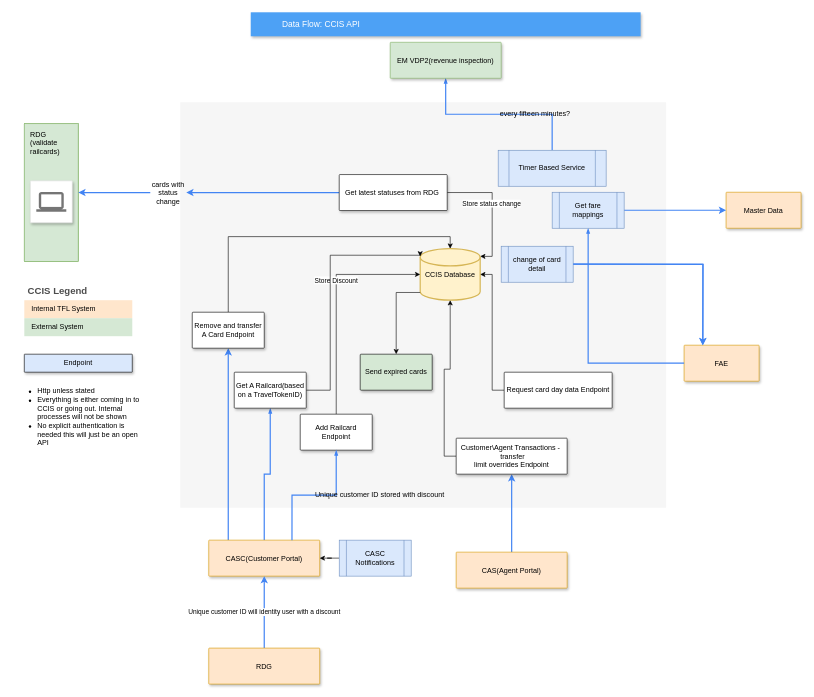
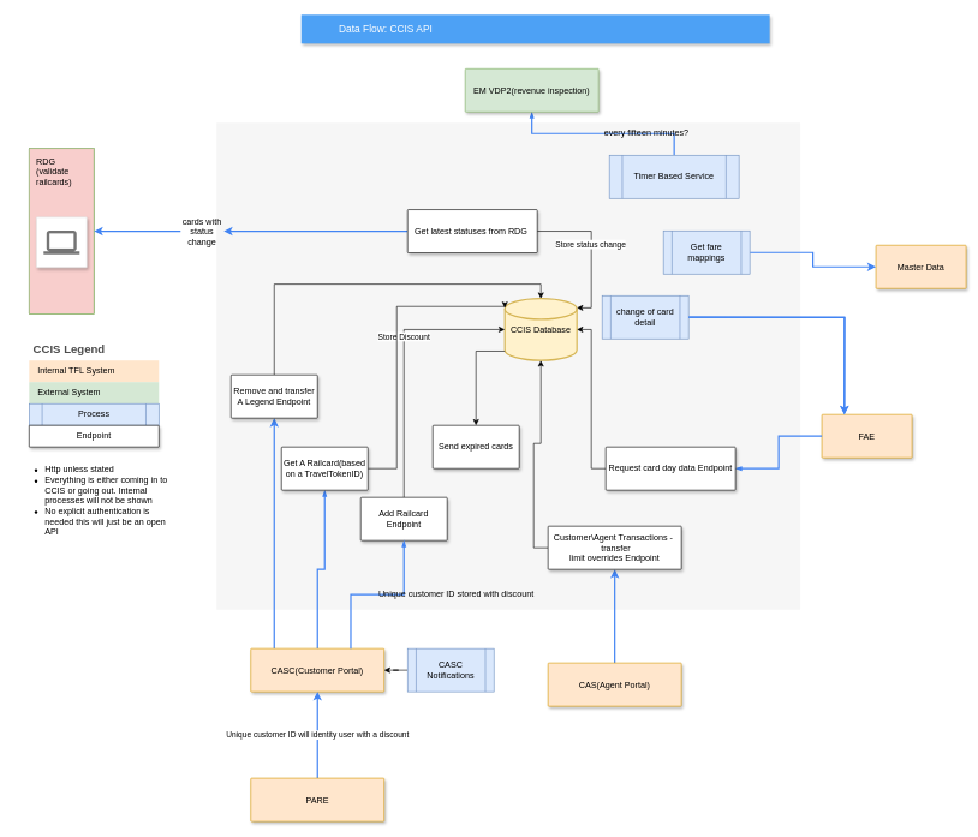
  <mxCell id="0" />
  <mxCell id="1" parent="0" />
  <mxCell id="2" value="" style="fillColor=#F6F6F6;strokeColor=none;shadow=0;gradientColor=none;fontSize=14;align=left;spacing=10;fontColor=#717171;9E9E9E;verticalAlign=top;spacingTop=-4;fontStyle=0;spacingLeft=40;html=1;" parent="1" vertex="1"><mxGeometry x="300" y="170" width="810" height="676" as="geometry" /></mxCell>
  <mxCell id="3" value="Data Flow: CCIS API" style="fillColor=#4DA1F5;strokeColor=none;shadow=1;gradientColor=none;fontSize=14;align=left;spacingLeft=50;fontColor=#ffffff;html=1;" parent="1" vertex="1"><mxGeometry x="417.5" y="20" width="650" height="40" as="geometry" /></mxCell>
  <mxCell id="4" value="every fifteen minutes?" style="edgeStyle=orthogonalEdgeStyle;rounded=0;orthogonalLoop=1;jettySize=auto;html=1;entryX=0.5;entryY=1;entryDx=0;entryDy=0;exitX=0.5;exitY=0;exitDx=0;exitDy=0;dashed=0;strokeColor=#4284F3;strokeWidth=2;align=left;verticalAlign=middle;fontFamily=Helvetica;fontSize=12;fontColor=#000000;labelBackgroundColor=none;elbow=vertical;startFill=1;startSize=4;endArrow=blockThin;endFill=1;endSize=4;" parent="1" source="37" target="5" edge="1"><mxGeometry relative="1" as="geometry"><mxPoint x="742.5" y="200" as="sourcePoint" /></mxGeometry></mxCell>
- <mxCell id="5" value="EM VDP2(revenue inspection)" style="strokeColor=#82b366;shadow=1;strokeWidth=1;rounded=1;absoluteArcSize=1;arcSize=2;fillColor=#d5e8d4;" parent="1" vertex="1"><mxGeometry x="650" y="70" width="185" height="60" as="geometry" /></mxCell>
+ <mxCell id="5" value="EM VDP2(revenue inspection)" style="strokeColor=#82b366;shadow=1;strokeWidth=1;rounded=1;absoluteArcSize=1;arcSize=2;fillColor=#d5e8d4;" parent="1" vertex="1"><mxGeometry x="645" y="95" width="185" height="60" as="geometry" /></mxCell>
  <mxCell id="6" style="edgeStyle=orthogonalEdgeStyle;rounded=0;orthogonalLoop=1;jettySize=auto;html=1;entryX=0.5;entryY=1;entryDx=0;entryDy=0;strokeWidth=2;strokeColor=#4284F3;" parent="1" source="31" target="21" edge="1"><mxGeometry relative="1" as="geometry" /></mxCell>
  <mxCell id="7" value="" style="edgeStyle=orthogonalEdgeStyle;rounded=0;orthogonalLoop=1;jettySize=auto;html=1;strokeColor=#4284F3;strokeWidth=2;" parent="1" source="9" target="33" edge="1"><mxGeometry relative="1" as="geometry"><Array as="points"><mxPoint x="380" y="820" /><mxPoint x="380" y="820" /></Array></mxGeometry></mxCell>
  <mxCell id="8" value="" style="edgeStyle=orthogonalEdgeStyle;rounded=0;orthogonalLoop=1;jettySize=auto;html=1;entryX=0.5;entryY=1;entryDx=0;entryDy=0;strokeColor=#4284F3;dashed=0;strokeWidth=2;align=left;verticalAlign=middle;fontFamily=Helvetica;fontSize=12;fontColor=#000000;labelBackgroundColor=none;elbow=vertical;startFill=1;startSize=4;endArrow=blockThin;endFill=1;endSize=4;" parent="1" source="9" target="45" edge="1"><mxGeometry relative="1" as="geometry" /></mxCell>
  <mxCell id="9" value="CASC(Customer Portal)" style="strokeColor=#d79b00;shadow=1;strokeWidth=1;rounded=1;absoluteArcSize=1;arcSize=2;fillColor=#ffe6cc;" parent="1" vertex="1"><mxGeometry x="347.5" y="900" width="185" height="60" as="geometry" /></mxCell>
  <mxCell id="10" value="" style="group;fillColor=#d5e8d4;strokeColor=#82b366;gradientColor=#97d077;" parent="1" vertex="1" connectable="0"><mxGeometry x="40" y="205.5" width="90" height="230" as="geometry" /></mxCell>
- <mxCell id="11" value="RDG&lt;div&gt;(validate&amp;nbsp;&lt;/div&gt;&lt;div&gt;railcards)&lt;/div&gt;" style="rounded=1;absoluteArcSize=1;arcSize=2;html=1;strokeColor=#82b366;shadow=0;dashed=0;fontSize=12;align=left;verticalAlign=top;spacing=10;spacingTop=-4;fillColor=#d5e8d4;" parent="10" vertex="1"><mxGeometry width="90" height="230" as="geometry" /></mxCell>
+ <mxCell id="11" value="RDG&lt;div&gt;(validate&amp;nbsp;&lt;/div&gt;&lt;div&gt;railcards)&lt;/div&gt;" style="rounded=1;absoluteArcSize=1;arcSize=2;html=1;strokeColor=#82b366;shadow=0;dashed=0;fontSize=12;align=left;verticalAlign=top;spacing=10;spacingTop=-4;fillColor=#f8cecc;" parent="10" vertex="1"><mxGeometry width="90" height="230" as="geometry" /></mxCell>
  <mxCell id="12" value="" style="strokeColor=#dddddd;fillColor=#ffffff;shadow=1;strokeWidth=1;rounded=1;absoluteArcSize=1;arcSize=2;labelPosition=center;verticalLabelPosition=middle;align=center;verticalAlign=bottom;spacingLeft=0;fontColor=#999999;fontSize=12;whiteSpace=wrap;spacingBottom=2;html=1;" parent="10" vertex="1"><mxGeometry x="10" y="95.5" width="70" height="70" as="geometry" /></mxCell>
  <mxCell id="13" value="" style="dashed=0;connectable=0;html=1;fillColor=#757575;strokeColor=none;shape=mxgraph.gcp2.laptop;part=1;" parent="12" vertex="1"><mxGeometry x="0.5" width="50" height="33" relative="1" as="geometry"><mxPoint x="-25" y="18.5" as="offset" /></mxGeometry></mxCell>
  <mxCell id="14" value="FAE" style="strokeColor=#d79b00;shadow=1;strokeWidth=1;rounded=1;absoluteArcSize=1;arcSize=2;fillColor=#ffe6cc;" parent="1" vertex="1"><mxGeometry x="1140" y="575" width="125" height="60" as="geometry" /></mxCell>
  <mxCell id="15" value="CCIS Database" style="strokeWidth=2;html=1;shape=mxgraph.flowchart.database;whiteSpace=wrap;fillColor=#fff2cc;strokeColor=#d6b656;" parent="1" vertex="1"><mxGeometry x="700" y="414" width="100" height="86" as="geometry" /></mxCell>
  <mxCell id="16" style="edgeStyle=orthogonalEdgeStyle;rounded=0;orthogonalLoop=1;jettySize=auto;html=1;entryX=0;entryY=0.5;entryDx=0;entryDy=0;entryPerimeter=0;exitX=0.5;exitY=0;exitDx=0;exitDy=0;" parent="1" source="39" target="15" edge="1"><mxGeometry relative="1" as="geometry"><mxPoint x="596.25" y="680" as="sourcePoint" /><mxPoint x="621.25" y="460" as="targetPoint" /></mxGeometry></mxCell>
  <mxCell id="17" value="Store Discount" style="edgeLabel;html=1;align=center;verticalAlign=middle;resizable=0;points=[];" parent="16" vertex="1" connectable="0"><mxGeometry x="0.2" y="2" relative="1" as="geometry"><mxPoint x="1" as="offset" /></mxGeometry></mxCell>
  <mxCell id="18" style="edgeStyle=orthogonalEdgeStyle;rounded=0;orthogonalLoop=1;jettySize=auto;html=1;entryX=1;entryY=0.15;entryDx=0;entryDy=0;entryPerimeter=0;exitX=1;exitY=0.5;exitDx=0;exitDy=0;" parent="1" source="42" target="15" edge="1"><mxGeometry relative="1" as="geometry"><mxPoint x="742.5" y="351" as="sourcePoint" /></mxGeometry></mxCell>
  <mxCell id="19" value="Store status change" style="edgeLabel;html=1;align=center;verticalAlign=middle;resizable=0;points=[];" parent="18" vertex="1" connectable="0"><mxGeometry x="-0.08" y="-2" relative="1" as="geometry"><mxPoint as="offset" /></mxGeometry></mxCell>
  <mxCell id="20" style="edgeStyle=orthogonalEdgeStyle;rounded=0;orthogonalLoop=1;jettySize=auto;html=1;exitX=0;exitY=0.5;exitDx=0;exitDy=0;entryX=0.5;entryY=1;entryDx=0;entryDy=0;entryPerimeter=0;" parent="1" source="21" target="15" edge="1"><mxGeometry relative="1" as="geometry" /></mxCell>
  <mxCell id="21" value="Customer\Agent Transactions - &#10; transfer&#10;limit overrides Endpoint" style="shadow=1;strokeWidth=1;rounded=1;absoluteArcSize=1;arcSize=2;" parent="1" vertex="1"><mxGeometry x="760" y="730" width="185" height="60" as="geometry" /></mxCell>
  <mxCell id="22" value="" style="edgeStyle=orthogonalEdgeStyle;rounded=0;orthogonalLoop=1;jettySize=auto;html=1;entryX=1;entryY=0.5;entryDx=0;entryDy=0;strokeWidth=2;strokeColor=#4284F3;exitX=0;exitY=0.5;exitDx=0;exitDy=0;" parent="1" source="42" target="24" edge="1"><mxGeometry relative="1" as="geometry"><mxPoint x="650" y="320.5" as="sourcePoint" /><mxPoint x="230" y="321" as="targetPoint" /><Array as="points" /></mxGeometry></mxCell>
  <mxCell id="23" value="" style="edgeStyle=orthogonalEdgeStyle;rounded=0;orthogonalLoop=1;jettySize=auto;html=1;entryX=1;entryY=0.5;entryDx=0;entryDy=0;strokeWidth=2;strokeColor=#4284F3;exitX=0;exitY=0.5;exitDx=0;exitDy=0;" parent="1" source="24" target="11" edge="1"><mxGeometry relative="1" as="geometry"><mxPoint x="650" y="321" as="sourcePoint" /><mxPoint x="130" y="321" as="targetPoint" /></mxGeometry></mxCell>
  <mxCell id="24" value="cards with status change" style="text;html=1;align=center;verticalAlign=middle;whiteSpace=wrap;rounded=0;" parent="1" vertex="1"><mxGeometry x="250" y="305.5" width="60" height="30" as="geometry" /></mxCell>
- <mxCell id="25" value="" style="edgeStyle=orthogonalEdgeStyle;rounded=0;orthogonalLoop=1;jettySize=auto;html=1;dashed=0;strokeColor=#4284F3;strokeWidth=2;align=left;verticalAlign=middle;fontFamily=Helvetica;fontSize=12;fontColor=#000000;labelBackgroundColor=none;elbow=vertical;startFill=1;startSize=4;endArrow=blockThin;endFill=1;endSize=4;exitX=0;exitY=0.5;exitDx=0;exitDy=0;" parent="1" source="14" target="56" edge="1"><mxGeometry relative="1" as="geometry"><mxPoint x="1040" y="430" as="sourcePoint" /><mxPoint x="945" y="550" as="targetPoint" /></mxGeometry></mxCell>
+ <mxCell id="25" value="" style="edgeStyle=orthogonalEdgeStyle;rounded=0;orthogonalLoop=1;jettySize=auto;html=1;entryX=1;entryY=0.5;entryDx=0;entryDy=0;dashed=0;strokeColor=#4284F3;strokeWidth=2;align=left;verticalAlign=middle;fontFamily=Helvetica;fontSize=12;fontColor=#000000;labelBackgroundColor=none;elbow=vertical;startFill=1;startSize=4;endArrow=blockThin;endFill=1;endSize=4;exitX=0;exitY=0.5;exitDx=0;exitDy=0;" parent="1" source="14" target="41" edge="1"><mxGeometry relative="1" as="geometry"><mxPoint x="1040" y="430" as="sourcePoint" /><mxPoint x="945" y="550" as="targetPoint" /></mxGeometry></mxCell>
  <mxCell id="26" value="CCIS Legend" style="shape=table;startSize=30;container=1;collapsible=0;childLayout=tableLayout;fontSize=16;align=left;verticalAlign=top;fillColor=none;strokeColor=none;fontColor=#4D4D4D;fontStyle=1;spacingLeft=6;spacing=0;resizable=0;" parent="1" vertex="1"><mxGeometry x="40" y="470" width="180" height="90" as="geometry" /></mxCell>
  <mxCell id="27" value="" style="shape=tableRow;horizontal=0;startSize=0;swimlaneHead=0;swimlaneBody=0;strokeColor=inherit;top=0;left=0;bottom=0;right=0;collapsible=0;dropTarget=0;fillColor=none;points=[[0,0.5],[1,0.5]];portConstraint=eastwest;fontSize=12;" parent="26" vertex="1"><mxGeometry y="30" width="180" height="30" as="geometry" /></mxCell>
  <mxCell id="28" value="Internal TFL System" style="shape=partialRectangle;html=1;whiteSpace=wrap;connectable=0;strokeColor=#d79b00;overflow=hidden;fillColor=#ffe6cc;top=0;left=0;bottom=0;right=0;pointerEvents=1;fontSize=12;align=left;spacingLeft=10;spacingRight=4;" parent="27" vertex="1"><mxGeometry width="180" height="30" as="geometry"><mxRectangle width="180" height="30" as="alternateBounds" /></mxGeometry></mxCell>
  <mxCell id="29" value="" style="shape=tableRow;horizontal=0;startSize=0;swimlaneHead=0;swimlaneBody=0;strokeColor=inherit;top=0;left=0;bottom=0;right=0;collapsible=0;dropTarget=0;fillColor=none;points=[[0,0.5],[1,0.5]];portConstraint=eastwest;fontSize=12;" parent="26" vertex="1"><mxGeometry y="60" width="180" height="30" as="geometry" /></mxCell>
  <mxCell id="30" value="External System" style="shape=partialRectangle;html=1;whiteSpace=wrap;connectable=0;strokeColor=#82b366;overflow=hidden;fillColor=#d5e8d4;top=0;left=0;bottom=0;right=0;pointerEvents=1;fontSize=12;align=left;spacingLeft=10;spacingRight=4;" parent="29" vertex="1"><mxGeometry width="180" height="30" as="geometry"><mxRectangle width="180" height="30" as="alternateBounds" /></mxGeometry></mxCell>
  <mxCell id="31" value="CAS(Agent Portal)" style="strokeColor=#d79b00;shadow=1;strokeWidth=1;rounded=1;absoluteArcSize=1;arcSize=2;fillColor=#ffe6cc;" parent="1" vertex="1"><mxGeometry x="760" y="920" width="185" height="60" as="geometry" /></mxCell>
  <mxCell id="32" style="edgeStyle=orthogonalEdgeStyle;rounded=0;orthogonalLoop=1;jettySize=auto;html=1;exitX=0.5;exitY=0;exitDx=0;exitDy=0;entryX=0.5;entryY=0;entryDx=0;entryDy=0;entryPerimeter=0;" parent="1" source="33" target="15" edge="1"><mxGeometry relative="1" as="geometry" /></mxCell>
- <mxCell id="33" value="Remove and transfer A Card Endpoint" style="whiteSpace=wrap;html=1;shadow=1;strokeWidth=1;rounded=1;arcSize=2;" parent="1" vertex="1"><mxGeometry x="320" y="520" width="120" height="60" as="geometry" /></mxCell>
+ <mxCell id="33" value="Remove and transfer A Legend Endpoint" style="whiteSpace=wrap;html=1;shadow=1;strokeWidth=1;rounded=1;arcSize=2;" parent="1" vertex="1"><mxGeometry x="320" y="520" width="120" height="60" as="geometry" /></mxCell>
  <mxCell id="34" style="edgeStyle=orthogonalEdgeStyle;rounded=0;orthogonalLoop=1;jettySize=auto;html=1;entryX=0.25;entryY=0;entryDx=0;entryDy=0;strokeWidth=2;strokeColor=#4284F3;" parent="1" source="35" target="14" edge="1"><mxGeometry relative="1" as="geometry" /></mxCell>
  <mxCell id="35" value="change of card detail" style="shape=process;whiteSpace=wrap;html=1;backgroundOutline=1;fillColor=#dae8fc;strokeColor=#6c8ebf;" parent="1" vertex="1"><mxGeometry x="835" y="410" width="120" height="60" as="geometry" /></mxCell>
- <mxCell id="37" value="Timer Based Service" style="shape=process;whiteSpace=wrap;html=1;backgroundOutline=1;fillColor=#dae8fc;strokeColor=#6c8ebf;" parent="1" vertex="1"><mxGeometry x="830" y="250" width="180" height="60" as="geometry" /></mxCell>
- <mxCell id="38" value="Endpoint" style="whiteSpace=wrap;html=1;shadow=1;strokeWidth=1;rounded=1;arcSize=2;fillColor=#dae8fc;" parent="1" vertex="1"><mxGeometry x="40" y="590" width="180" height="30" as="geometry" /></mxCell>
+ <mxCell id="36" value="Process" style="shape=process;whiteSpace=wrap;html=1;backgroundOutline=1;fillColor=#dae8fc;strokeColor=#6c8ebf;" parent="1" vertex="1"><mxGeometry x="40" y="560" width="180" height="30" as="geometry" /></mxCell>
+ <mxCell id="37" value="Timer Based Service" style="shape=process;whiteSpace=wrap;html=1;backgroundOutline=1;fillColor=#dae8fc;strokeColor=#6c8ebf;" parent="1" vertex="1"><mxGeometry x="845" y="215" width="180" height="60" as="geometry" /></mxCell>
+ <mxCell id="38" value="Endpoint" style="whiteSpace=wrap;html=1;shadow=1;strokeWidth=1;rounded=1;arcSize=2;" parent="1" vertex="1"><mxGeometry x="40" y="590" width="180" height="30" as="geometry" /></mxCell>
  <mxCell id="39" value="Add Railcard Endpoint" style="whiteSpace=wrap;html=1;shadow=1;strokeWidth=1;rounded=1;arcSize=2;" parent="1" vertex="1"><mxGeometry x="500" y="690" width="120" height="60" as="geometry" /></mxCell>
  <mxCell id="40" style="edgeStyle=orthogonalEdgeStyle;rounded=0;orthogonalLoop=1;jettySize=auto;html=1;exitX=0;exitY=0.5;exitDx=0;exitDy=0;entryX=1;entryY=0.5;entryDx=0;entryDy=0;entryPerimeter=0;" parent="1" source="41" target="15" edge="1"><mxGeometry relative="1" as="geometry" /></mxCell>
  <mxCell id="41" value="&lt;span style=&quot;text-wrap: nowrap;&quot;&gt;Request card day data Endpoint&lt;/span&gt;" style="whiteSpace=wrap;html=1;shadow=1;strokeWidth=1;rounded=1;arcSize=2;" parent="1" vertex="1"><mxGeometry x="840" y="620" width="180" height="60" as="geometry" /></mxCell>
  <mxCell id="42" value="Get latest statuses from RDG&amp;nbsp;" style="whiteSpace=wrap;html=1;shadow=1;strokeWidth=1;rounded=1;arcSize=2;" parent="1" vertex="1"><mxGeometry x="565" y="290.5" width="180" height="60" as="geometry" /></mxCell>
  <mxCell id="43" value="&lt;ul&gt;&lt;li&gt;Http unless stated&lt;/li&gt;&lt;li&gt;Everything is either coming in to CCIS or going out. Internal processes will not be shown&lt;/li&gt;&lt;li&gt;No explicit authentication is needed this will just be an open API&lt;/li&gt;&lt;/ul&gt;" style="text;strokeColor=none;fillColor=none;html=1;whiteSpace=wrap;verticalAlign=middle;overflow=hidden;" parent="1" vertex="1"><mxGeometry x="20" y="630" width="220" height="130" as="geometry" /></mxCell>
  <mxCell id="44" value="" style="edgeStyle=orthogonalEdgeStyle;rounded=0;orthogonalLoop=1;jettySize=auto;html=1;entryX=0;entryY=0.15;entryDx=0;entryDy=0;entryPerimeter=0;" parent="1" source="45" target="15" edge="1"><mxGeometry relative="1" as="geometry"><Array as="points"><mxPoint x="550" y="650" /><mxPoint x="550" y="425" /></Array></mxGeometry></mxCell>
  <mxCell id="45" value="Get A Railcard(based on a TravelTokenID)" style="whiteSpace=wrap;html=1;shadow=1;strokeWidth=1;rounded=1;arcSize=2;" parent="1" vertex="1"><mxGeometry x="390" y="620" width="120" height="60" as="geometry" /></mxCell>
  <mxCell id="46" value="Unique customer ID will identity user with a discount" style="edgeStyle=orthogonalEdgeStyle;rounded=0;orthogonalLoop=1;jettySize=auto;html=1;strokeColor=#4284F3;strokeWidth=2;align=center;verticalAlign=middle;fontFamily=Helvetica;fontSize=11;fontColor=default;labelBackgroundColor=default;endArrow=classic;" parent="1" source="47" target="9" edge="1"><mxGeometry relative="1" as="geometry" /></mxCell>
- <mxCell id="47" value="RDG" style="strokeColor=#d79b00;shadow=1;strokeWidth=1;rounded=1;absoluteArcSize=1;arcSize=2;fillColor=#ffe6cc;" parent="1" vertex="1"><mxGeometry x="347.5" y="1080" width="185" height="60" as="geometry" /></mxCell>
+ <mxCell id="47" value="PARE" style="strokeColor=#d79b00;shadow=1;strokeWidth=1;rounded=1;absoluteArcSize=1;arcSize=2;fillColor=#ffe6cc;" parent="1" vertex="1"><mxGeometry x="347.5" y="1080" width="185" height="60" as="geometry" /></mxCell>
  <mxCell id="48" value="Unique customer ID stored with discount" style="edgeStyle=orthogonalEdgeStyle;rounded=0;orthogonalLoop=1;jettySize=auto;html=1;entryX=0.5;entryY=1;entryDx=0;entryDy=0;strokeColor=#4284F3;dashed=0;strokeWidth=2;align=left;verticalAlign=middle;fontFamily=Helvetica;fontSize=12;fontColor=#000000;labelBackgroundColor=none;elbow=vertical;startFill=1;startSize=4;endArrow=blockThin;endFill=1;endSize=4;exitX=0.75;exitY=0;exitDx=0;exitDy=0;" parent="1" source="9" target="39" edge="1"><mxGeometry relative="1" as="geometry"><mxPoint x="550" y="710" as="targetPoint" /></mxGeometry></mxCell>
  <mxCell id="49" value="" style="edgeStyle=orthogonalEdgeStyle;rounded=0;orthogonalLoop=1;jettySize=auto;html=1;" parent="1" source="50" target="9" edge="1"><mxGeometry relative="1" as="geometry" /></mxCell>
  <mxCell id="50" value="CASC Notifications" style="shape=process;whiteSpace=wrap;html=1;backgroundOutline=1;fillColor=#dae8fc;strokeColor=#6c8ebf;" parent="1" vertex="1"><mxGeometry x="565" y="900" width="120" height="60" as="geometry" /></mxCell>
  <mxCell id="51" style="edgeStyle=orthogonalEdgeStyle;rounded=0;orthogonalLoop=1;jettySize=auto;html=1;entryX=0.25;entryY=0;entryDx=0;entryDy=0;strokeWidth=2;strokeColor=#4284F3;" parent="1" edge="1"><mxGeometry relative="1" as="geometry"><mxPoint x="955" y="440" as="sourcePoint" /><mxPoint x="1171" y="575" as="targetPoint" /></mxGeometry></mxCell>
  <mxCell id="52" value="" style="edgeStyle=orthogonalEdgeStyle;rounded=0;orthogonalLoop=1;jettySize=auto;html=1;exitX=0;exitY=0.85;exitDx=0;exitDy=0;exitPerimeter=0;" parent="1" source="15" target="53" edge="1"><mxGeometry relative="1" as="geometry" /></mxCell>
- <mxCell id="53" value="Send expired cards" style="whiteSpace=wrap;html=1;shadow=1;strokeWidth=1;rounded=1;arcSize=2;fillColor=#d5e8d4;" parent="1" vertex="1"><mxGeometry x="600" y="590" width="120" height="60" as="geometry" /></mxCell>
- <mxCell id="54" value="Master Data" style="strokeColor=#d79b00;shadow=1;strokeWidth=1;rounded=1;absoluteArcSize=1;arcSize=2;fillColor=#ffe6cc;" parent="1" vertex="1"><mxGeometry x="1210" y="320" width="125" height="60" as="geometry" /></mxCell>
+ <mxCell id="53" value="Send expired cards" style="whiteSpace=wrap;html=1;shadow=1;strokeWidth=1;rounded=1;arcSize=2;" parent="1" vertex="1"><mxGeometry x="600" y="590" width="120" height="60" as="geometry" /></mxCell>
+ <mxCell id="54" value="Master Data" style="strokeColor=#d79b00;shadow=1;strokeWidth=1;rounded=1;absoluteArcSize=1;arcSize=2;fillColor=#ffe6cc;" parent="1" vertex="1"><mxGeometry x="1215" y="340" width="125" height="60" as="geometry" /></mxCell>
  <mxCell id="55" style="edgeStyle=orthogonalEdgeStyle;rounded=0;orthogonalLoop=1;jettySize=auto;html=1;entryX=0;entryY=0.5;entryDx=0;entryDy=0;strokeColor=#4284F3;strokeWidth=2;align=center;verticalAlign=middle;fontFamily=Helvetica;fontSize=11;fontColor=default;labelBackgroundColor=default;endArrow=classic;" parent="1" source="56" target="54" edge="1"><mxGeometry relative="1" as="geometry" /></mxCell>
  <mxCell id="56" value="Get fare mappings" style="shape=process;whiteSpace=wrap;html=1;backgroundOutline=1;fillColor=#dae8fc;strokeColor=#6c8ebf;" parent="1" vertex="1"><mxGeometry x="920" y="320" width="120" height="60" as="geometry" /></mxCell>
